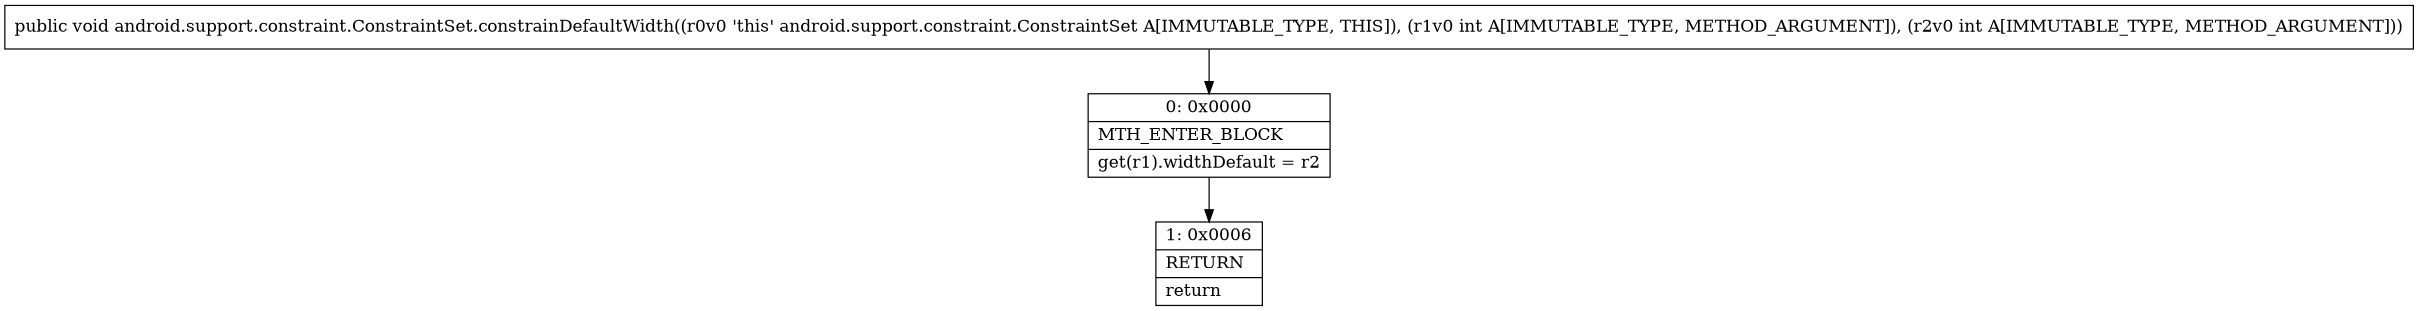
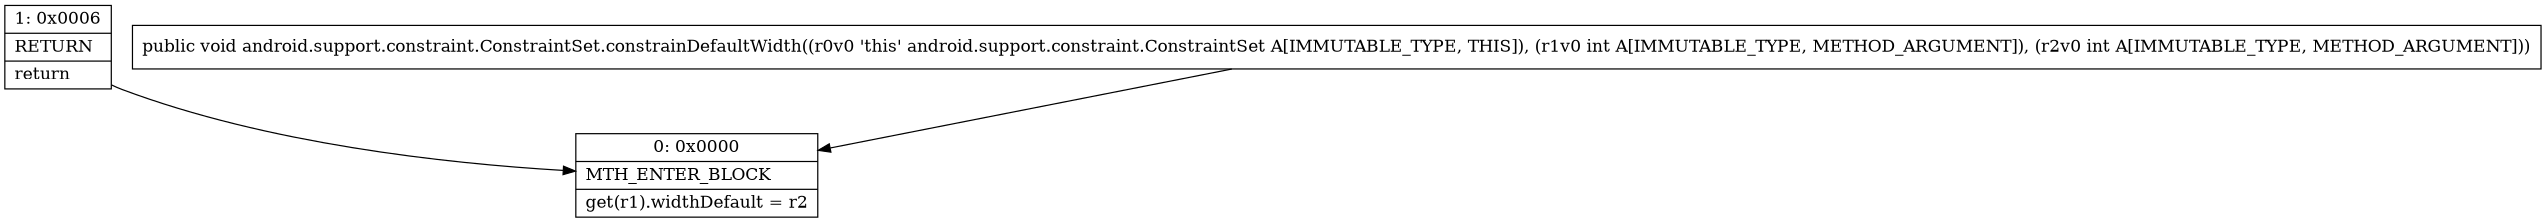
  digraph {
    node [shape=record]
    n1 [label="{0\:\ 0x0000|MTH_ENTER_BLOCK\l|get(r1).widthDefault = r2\l}"]
    n2 [label="{1\:\ 0x0006|RETURN\l|return\l}"]
    n3 [label="{public void android.support.constraint.ConstraintSet.constrainDefaultWidth((r0v0 'this' android.support.constraint.ConstraintSet A[IMMUTABLE_TYPE, THIS]), (r1v0 int A[IMMUTABLE_TYPE, METHOD_ARGUMENT]), (r2v0 int A[IMMUTABLE_TYPE, METHOD_ARGUMENT])) }"]
-   n1 -> n2
+   n2 -> n1
    n3 -> n1
  }
